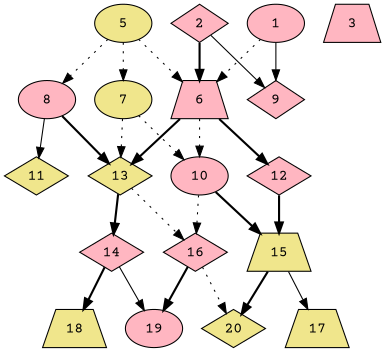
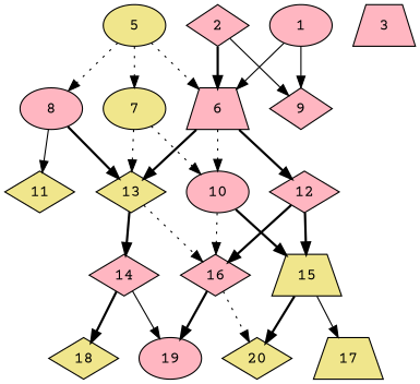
  digraph {
    fontname="Courier Prime"
    node [alpha=0.16 fillcolor=lightpink fontname="Courier Prime" shape=diamond style=filled]
    edge [fontname="Courier Prime" style=bold]
    1 [expect_size=15118336 shape=ellipse]
    6 [expect_size=27379712 shape=trapezium]
    9 [alpha=0.15 expect_size=9700352]
    10 [alpha=0.02 expect_size=41348096 shape=ellipse]
    12 [alpha=0.17 expect_size=10763264]
    13 [expect_size=10503168 fillcolor=khaki]
    15 [alpha=0.13 expect_size=27613184 fillcolor=khaki shape=trapezium]
    16 [alpha=0.10 expect_size=51133440]
    14 [alpha=0.01 expect_size=20920320]
    2 [alpha=0.20 expect_size=32871424]
    3 [alpha=0.04 expect_size=10912768 shape=trapezium]
    7 [alpha=0.08 expect_size=17150976 fillcolor=khaki shape=ellipse]
    5 [alpha=0.10 expect_size=7392256 fillcolor=khaki shape=ellipse]
    8 [alpha=0.19 expect_size=46331904 shape=ellipse]
    11 [alpha=0.17 expect_size=21133312 fillcolor=khaki]
    17 [alpha=0.10 expect_size=42511360 fillcolor=khaki shape=trapezium]
    20 [alpha=0.01 expect_size=47643648 fillcolor=khaki]
    19 [alpha=0.09 expect_size=11419648 shape=ellipse]
-   18 [alpha=0.09 expect_size=13924352 fillcolor=khaki shape=trapezium]
-   1 -> 6 [style=dotted]
+   18 [alpha=0.09 expect_size=13924352 fillcolor=khaki]
+   1 -> 6 [style=solid]
    1 -> 9 [style=solid]
    6 -> 10 [style=dotted]
    6 -> 12
    6 -> 13
    10 -> 15
    10 -> 16 [style=dotted]
    12 -> 15
+   12 -> 16
    13 -> 16 [style=dotted]
    13 -> 14
    15 -> 17 [style=solid]
    15 -> 20
    16 -> 20 [style=dotted]
    16 -> 19
    14 -> 19 [style=solid]
    14 -> 18
    2 -> 6
    2 -> 9 [style=solid]
    7 -> 10 [style=dotted]
    7 -> 13 [style=dotted]
    5 -> 6 [style=dotted]
    5 -> 7 [style=dotted]
    5 -> 8 [style=dotted]
    8 -> 13
    8 -> 11 [style=solid]
  }
